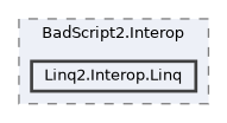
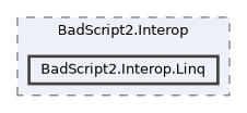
  digraph {
    compound=true
-   n1 [color=grey25 fillcolor="#edf0f7" fontname=Helvetica fontsize=10 height=0.2 label="Linq2.Interop.Linq" shape=box style="filled,bold" width=0.4]
+   n1 [color=grey25 fillcolor="#edf0f7" fontname=Helvetica fontsize=10 height=0.2 label="BadScript2.Interop.Linq" shape=box style="filled,bold" width=0.4]
    subgraph cluster_1 {
      bgcolor="#edf0f7"
      fontname=Helvetica
      fontsize=10
      label="BadScript2.Interop"
      pencolor=grey50
      style="filled,dashed"
      n1
    }
  }
